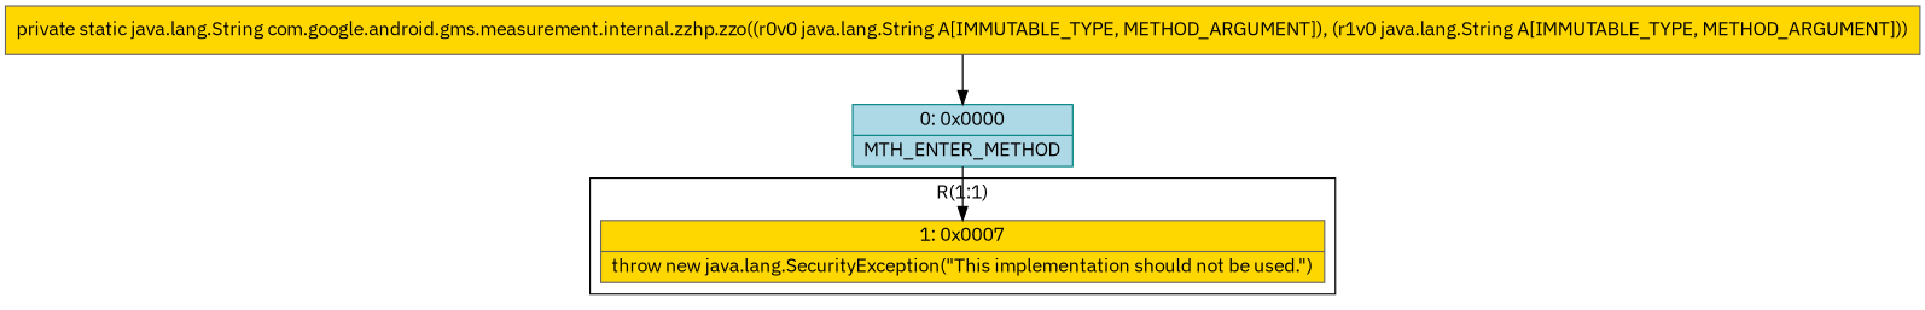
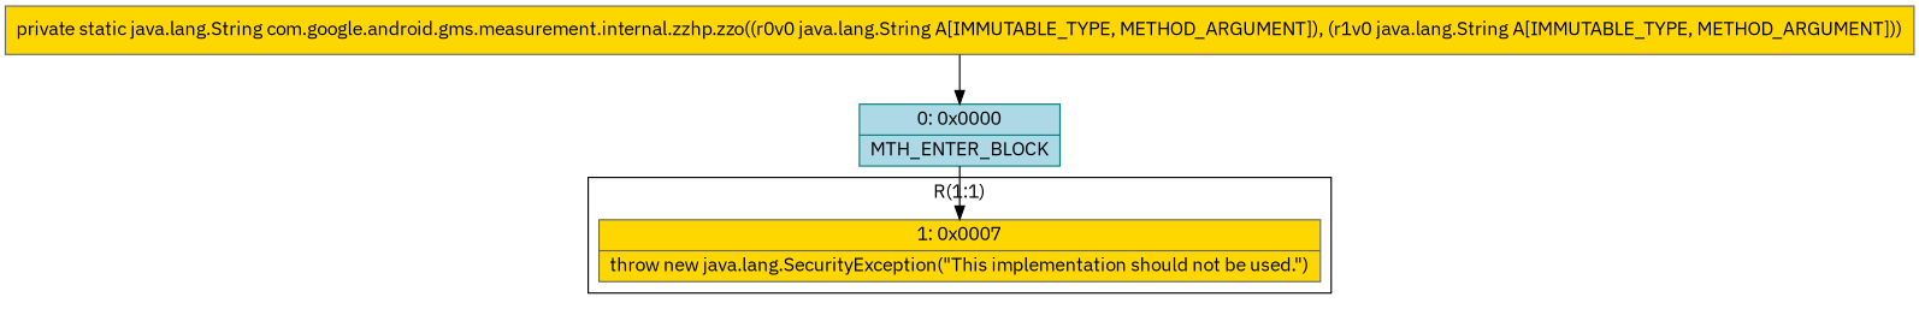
  digraph {
    fontname="IBM Plex Sans"
    node [color=gray40 shape=record style=filled fillcolor=gold fontname="IBM Plex Sans"]
    edge [fontname="IBM Plex Sans"]
    n1 [label="{1\:\ 0x0007|throw new java.lang.SecurityException(\"This implementation should not be used.\")\l}"]
-   n2 [color=teal label="{0\:\ 0x0000|MTH_ENTER_METHOD\l}" fillcolor=lightblue]
+   n2 [color=teal label="{0\:\ 0x0000|MTH_ENTER_BLOCK\l}" fillcolor=lightblue]
    n3 [label="{private static java.lang.String com.google.android.gms.measurement.internal.zzhp.zzo((r0v0 java.lang.String A[IMMUTABLE_TYPE, METHOD_ARGUMENT]), (r1v0 java.lang.String A[IMMUTABLE_TYPE, METHOD_ARGUMENT])) }"]
    subgraph cluster_1 {
      label="R(1:1)"
      n1
    }
    n2 -> n1
    n3 -> n2
  }
